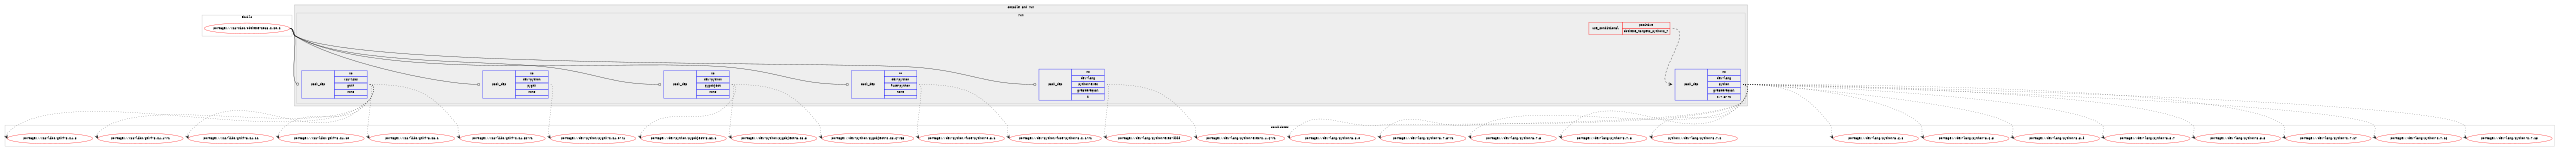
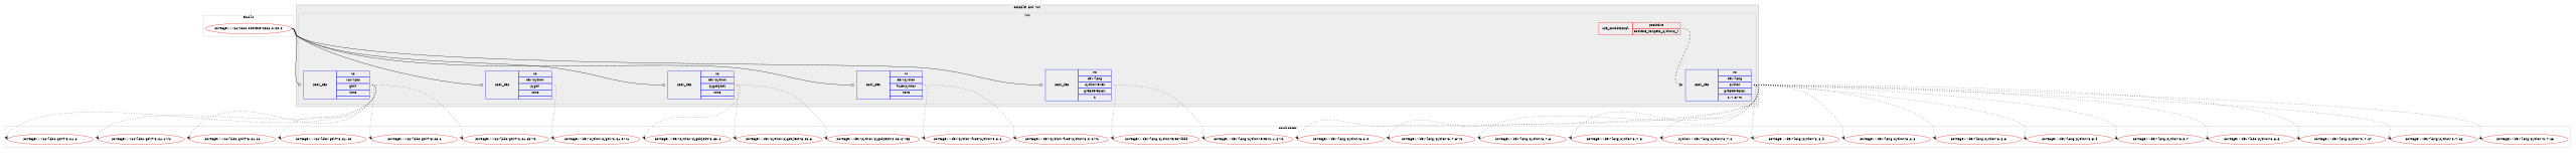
  digraph {
    compound=true
    concentrate=true
    fontname="DejaVu Sans Mono"
    fontsize=10
    newrank=true
    rankdir=TB
    ranksep=1.5
    node [color=red fontname="DejaVu Sans Mono" fontsize=10]
    edge [arrowhead=vee fontname="DejaVu Sans Mono" headport=w style=dotted tailport=e weight=100]
    n1 [label="portage://x11-misc/obtheme-2013.2.20.2" width=4]
    n2 [color=blue label=<<TABLE BORDER="0" CELLBORDER="1" CELLSPACING="0" CELLPADDING="4" WIDTH="220"><TR><TD ROWSPAN="6" CELLPADDING="30">pack_dep</TD></TR><TR><TD WIDTH="110">no</TD></TR><TR><TD>dev-lang</TD></TR><TR><TD>python</TD></TR><TR><TD>greaterequal</TD></TR><TR><TD>2.7.5-r2</TD></TR></TABLE>> shape=none]
    n3 [label=<<TABLE BORDER="0" CELLBORDER="1" CELLSPACING="0" CELLPADDING="4"><TR><TD ROWSPAN="3" CELLPADDING="10">use_conditional</TD></TR><TR><TD>positive</TD></TR><TR><TD>obtheme_targets_python2_7</TD></TR></TABLE>> shape=none]
    n4 [color=blue label=<<TABLE BORDER="0" CELLBORDER="1" CELLSPACING="0" CELLPADDING="4" WIDTH="220"><TR><TD ROWSPAN="6" CELLPADDING="30">pack_dep</TD></TR><TR><TD WIDTH="110">no</TD></TR><TR><TD>dev-lang</TD></TR><TR><TD>python-exec</TD></TR><TR><TD>greaterequal</TD></TR><TR><TD>2</TD></TR></TABLE>> shape=none]
    n5 [color=blue label=<<TABLE BORDER="0" CELLBORDER="1" CELLSPACING="0" CELLPADDING="4" WIDTH="220"><TR><TD ROWSPAN="6" CELLPADDING="30">pack_dep</TD></TR><TR><TD WIDTH="110">no</TD></TR><TR><TD>dev-python</TD></TR><TR><TD>fuse-python</TD></TR><TR><TD>none</TD></TR><TR><TD></TD></TR></TABLE>> shape=none]
    n6 [color=blue label=<<TABLE BORDER="0" CELLBORDER="1" CELLSPACING="0" CELLPADDING="4" WIDTH="220"><TR><TD ROWSPAN="6" CELLPADDING="30">pack_dep</TD></TR><TR><TD WIDTH="110">no</TD></TR><TR><TD>dev-python</TD></TR><TR><TD>pygobject</TD></TR><TR><TD>none</TD></TR><TR><TD></TD></TR></TABLE>> shape=none]
    n7 [color=blue label=<<TABLE BORDER="0" CELLBORDER="1" CELLSPACING="0" CELLPADDING="4" WIDTH="220"><TR><TD ROWSPAN="6" CELLPADDING="30">pack_dep</TD></TR><TR><TD WIDTH="110">no</TD></TR><TR><TD>dev-python</TD></TR><TR><TD>pygtk</TD></TR><TR><TD>none</TD></TR><TR><TD></TD></TR></TABLE>> shape=none]
    n8 [color=blue label=<<TABLE BORDER="0" CELLBORDER="1" CELLSPACING="0" CELLPADDING="4" WIDTH="220"><TR><TD ROWSPAN="6" CELLPADDING="30">pack_dep</TD></TR><TR><TD WIDTH="110">no</TD></TR><TR><TD>x11-libs</TD></TR><TR><TD>gtk+</TD></TR><TR><TD>none</TD></TR><TR><TD></TD></TR></TABLE>> shape=none]
    n9 [label="portage://dev-lang/python-2.7.15" width=4]
    n10 [label="portage://dev-lang/python-2.7.16" width=4]
    n11 [label="portage://dev-lang/python-2.7.17" width=4]
-   n12 [label="portage://dev-lang/python-3.5.5" width=4]
+   n12 [label="portage://dev-libs/python-3.5.5" width=4]
    n13 [label="portage://dev-lang/python-3.5.7" width=4]
    n14 [label="portage://dev-lang/python-3.5.9" width=4]
    n15 [label="portage://dev-lang/python-3.6.5" width=4]
    n16 [label="portage://dev-lang/python-3.6.8" width=4]
+   n17 [label="portage://dev-lang/python-3.6.9" width=4]
    n18 [label="python://dev-lang/python-3.7.2" width=4]
    n19 [label="portage://dev-lang/python-3.7.3" width=4]
    n20 [label="portage://dev-lang/python-3.7.5" width=4]
    n21 [label="portage://dev-lang/python-3.7.5-r1" width=4]
    n22 [label="portage://dev-lang/python-3.8.0" width=4]
    n23 [label="portage://dev-lang/python-exec-2.4.6-r1" width=4]
    n24 [label="portage://dev-lang/python-exec-9999" width=4]
    n25 [label="portage://dev-python/fuse-python-3.2.1-r1" width=4]
    n26 [label="portage://dev-python/fuse-python-0.3.1" width=4]
    n27 [label="portage://dev-python/pygobject-2.28.6-r55" width=4]
    n28 [label="portage://dev-python/pygobject-3.28.3" width=4]
    n29 [label="portage://dev-python/pygobject-3.32.1" width=4]
    n30 [label="portage://dev-python/pygtk-2.24.0-r4" width=4]
    n31 [label="portage://x11-libs/gtk+-2.24.32-r1" width=4]
    n32 [label="portage://x11-libs/gtk+-3.28.1" width=4]
    n33 [label="portage://x11-libs/gtk+-3.24.10" width=4]
    n34 [label="portage://x11-libs/gtk+-3.24.11" width=4]
    n35 [label="portage://x11-libs/gtk+-3.24.4-r1" width=4]
    n36 [label="portage://x11-libs/gtk+-3.24.8" width=4]
    subgraph cluster_1 {
      color=gray
      label=<<i>ebuild</i>>
      rank=same
      n1
    }
    subgraph cluster_2 {
      color=gray
      label=<<i>dependencies</i>>
      subgraph cluster_3 {
        color=gray
        fillcolor="#eeeeee"
        label=<<i>compile</i>>
        style=filled
      }
      subgraph cluster_4 {
        color=gray
        fillcolor="#eeeeee"
        label=<<i>compile and run</i>>
        style=filled
      }
      subgraph cluster_5 {
        color=gray
        fillcolor="#eeeeee"
        label=<<i>run</i>>
        style=filled
        subgraph sub_6 {
          color=gray
          fillcolor="#eeeeee"
          label=<<i>run</i>>
          style=filled
          n3
          subgraph sub_7 {
            color=gray
            fillcolor="#eeeeee"
            label=<<i>run</i>>
            style=filled
            n2
          }
        }
        subgraph sub_8 {
          color=gray
          fillcolor="#eeeeee"
          label=<<i>run</i>>
          style=filled
          n4
        }
        subgraph sub_9 {
          color=gray
          fillcolor="#eeeeee"
          label=<<i>run</i>>
          style=filled
          n5
        }
        subgraph sub_10 {
          color=gray
          fillcolor="#eeeeee"
          label=<<i>run</i>>
          style=filled
          n6
        }
        subgraph sub_11 {
          color=gray
          fillcolor="#eeeeee"
          label=<<i>run</i>>
          style=filled
          n7
        }
        subgraph sub_12 {
          color=gray
          fillcolor="#eeeeee"
          label=<<i>run</i>>
          style=filled
          n8
        }
      }
    }
    subgraph cluster_13 {
      color=gray
      label=<<i>candidates</i>>
      rank=same
      subgraph sub_14 {
        color=black
        label=<<i>candidates</i>>
        nodesep=1
        rank=same
        n9
        n10
        n11
        n12
        n13
        n14
        n15
        n16
+       n17
        n18
        n19
        n20
        n21
        n22
      }
      subgraph sub_15 {
        color=black
        label=<<i>candidates</i>>
        nodesep=1
        rank=same
        n23
        n24
      }
      subgraph sub_16 {
        color=black
        label=<<i>candidates</i>>
        nodesep=1
        rank=same
        n25
        n26
      }
      subgraph sub_17 {
        color=black
        label=<<i>candidates</i>>
        nodesep=1
        rank=same
        n27
        n28
        n29
      }
      subgraph sub_18 {
        color=black
        label=<<i>candidates</i>>
        nodesep=1
        rank=same
        n30
      }
      subgraph sub_19 {
        color=black
        label=<<i>candidates</i>>
        nodesep=1
        rank=same
        n31
        n32
        n33
        n34
        n35
        n36
      }
    }
    n1 -> n4 [arrowhead=odot style=solid weight=20]
    n1 -> n5 [arrowhead=odot style=solid weight=20]
    n1 -> n6 [arrowhead=odot style=solid weight=20]
    n1 -> n7 [arrowhead=odot style=solid weight=20]
    n1 -> n8 [arrowhead=odot style=solid weight=20]
    n2 -> n9
    n2 -> n10
    n2 -> n11
    n2 -> n12
    n2 -> n13
    n2 -> n14
    n2 -> n15
    n2 -> n16
+   n2 -> n17
    n2 -> n18
    n2 -> n19
    n2 -> n20
    n2 -> n21
    n2 -> n22
    n3 -> n2 [style=dashed weight=20]
    n4 -> n23
    n4 -> n24
    n5 -> n25
    n5 -> n26
    n6 -> n27
    n6 -> n28
    n6 -> n29
    n7 -> n30
    n8 -> n31
    n8 -> n32
    n8 -> n33
    n8 -> n34
    n8 -> n35
    n8 -> n36
  }
